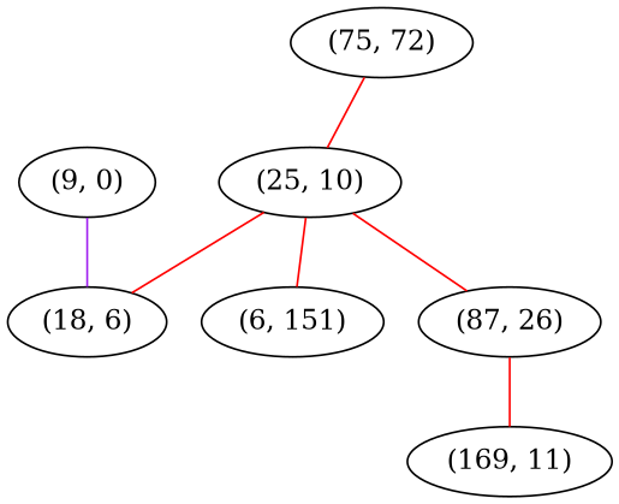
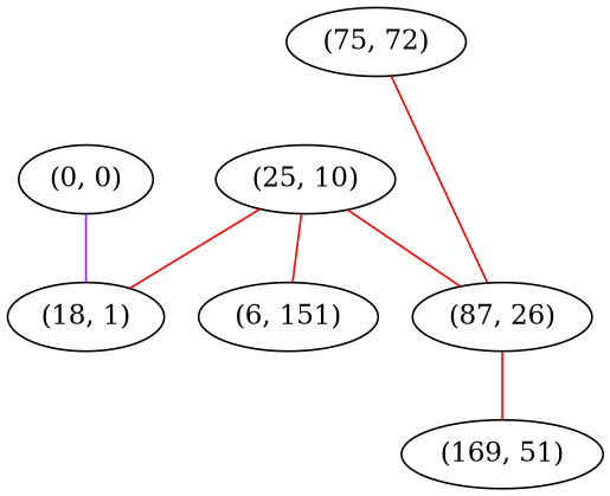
  graph {
    edge [color=red weight=1]
    "(25, 10)"
-   "(18, 6)"
+   "(18, 6)" [label="(18, 1)"]
    "(87, 26)"
    n4 [label="(6, 151)"]
-   "(169, 51)" [label="(169, 11)"]
-   "(0, 0)" [label="(9, 0)"]
+   "(169, 51)"
+   "(0, 0)"
    "(75, 72)"
    "(25, 10)" -- "(18, 6)"
    "(25, 10)" -- "(87, 26)"
    "(25, 10)" -- n4
    "(87, 26)" -- "(169, 51)"
    "(0, 0)" -- "(18, 6)" [color=purple weight=4]
-   "(75, 72)" -- "(25, 10)"
+   "(75, 72)" -- "(87, 26)"
  }
